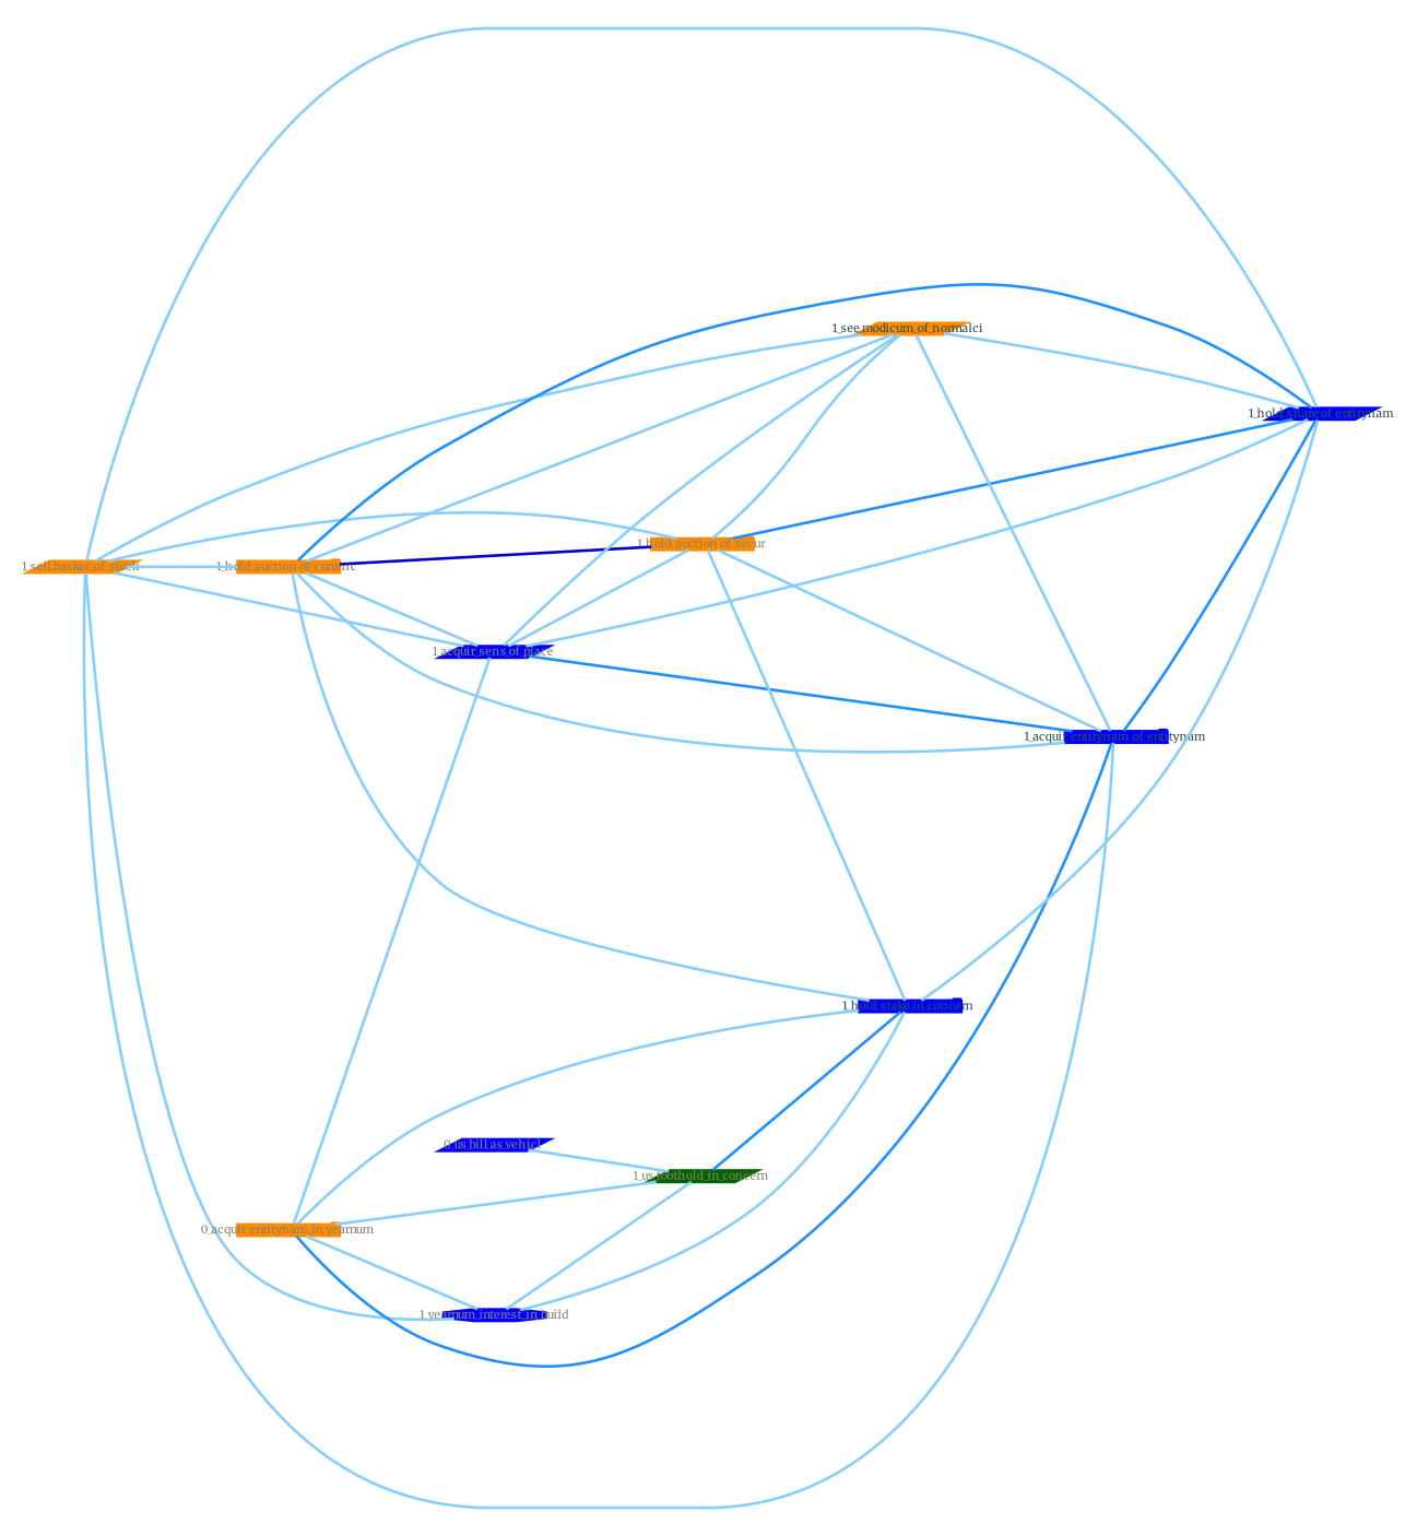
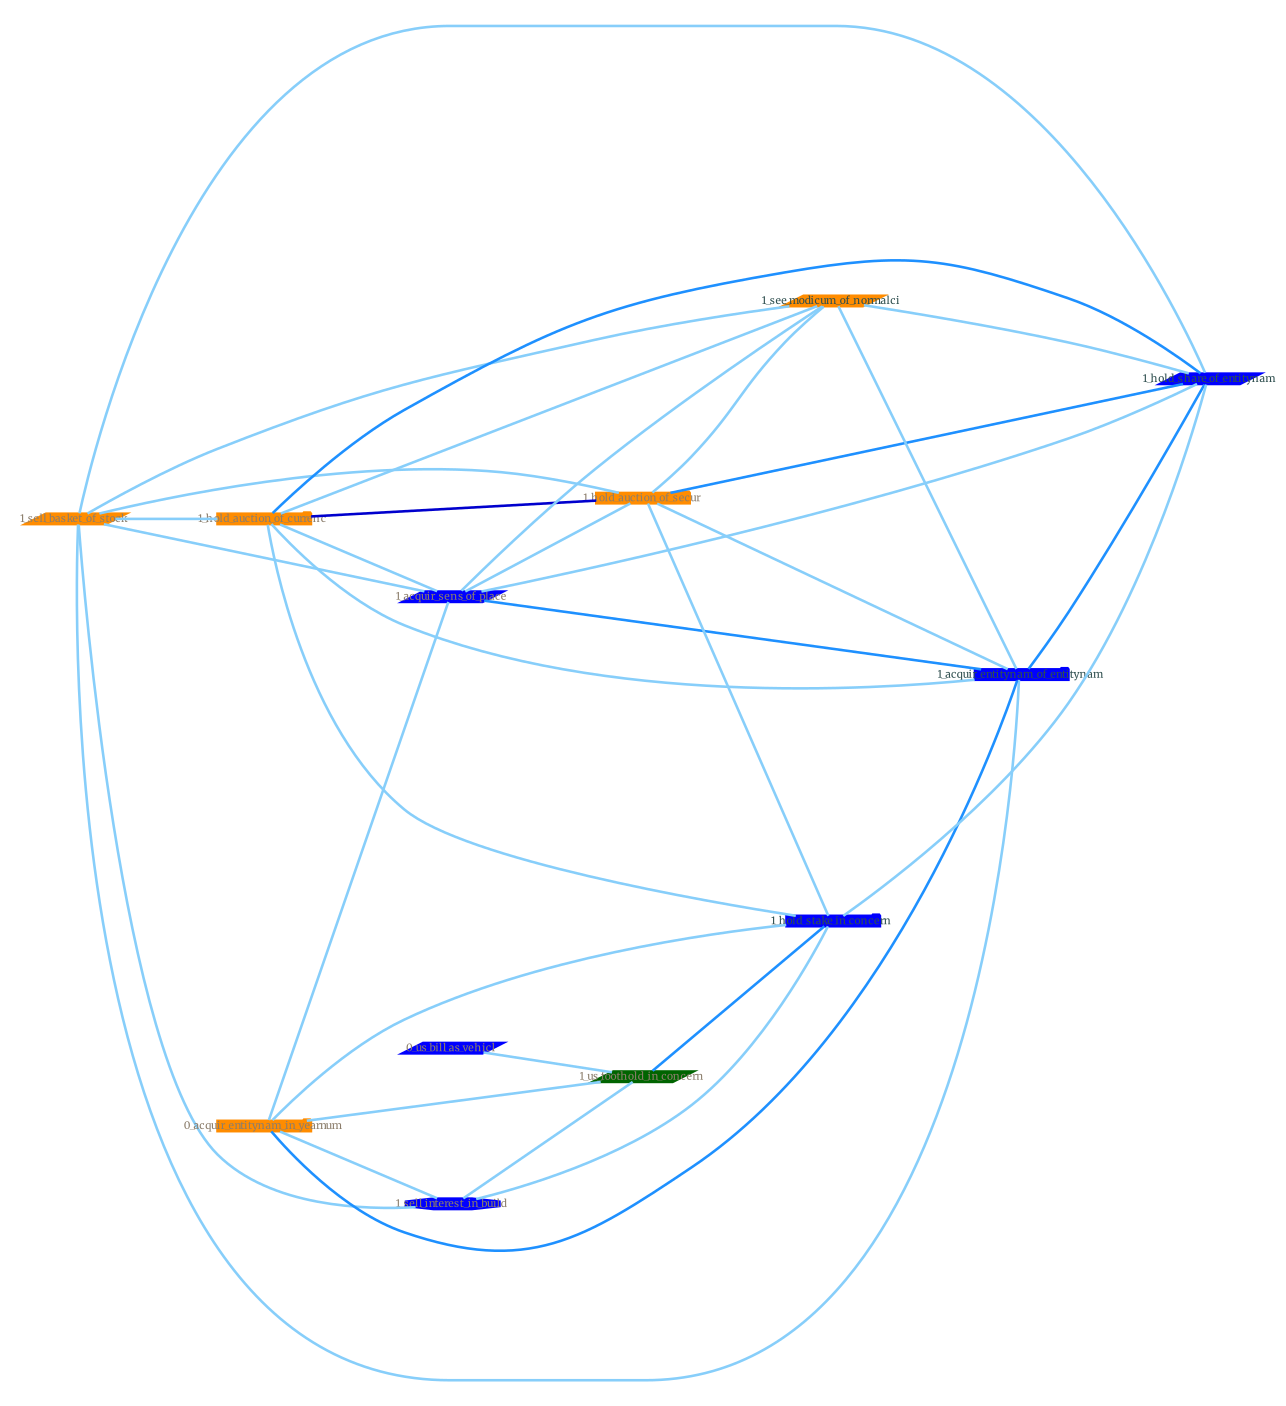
  graph {
    rankdir=LR
    fontname=Merriweather
    node [color=blue fixedsize=true fontcolor="#8b7d6b" fontsize=4 shape=parallelogram style=filled fontname=Merriweather]
    edge [color="#87cefa" w=1 fontname=Merriweather]
    "1_sell_basket_of_stock " [color=darkorange height=.06 width=.5]
    "0_acquir_entitynam_in_yearnum " [color=darkorange height=.06 shape=folder width=.5]
    "1_hold_auction_of_currenc " [color=darkorange height=.06 shape=folder width=.5]
    "0_us_bill_as_vehicl " [height=.06 width=.5]
-   "1_sell_interest_in_build " [height=.06 shape=octagon width=.5 label="1_yearnum_interest_in_build"]
+   "1_sell_interest_in_build " [height=.06 shape=octagon width=.5]
    "1_acquir_sens_of_place " [height=.06 width=.5]
    "1_hold_auction_of_secur " [color=darkorange height=.06 shape=folder width=.5]
    "1_us_foothold_in_concern " [color=darkgreen height=.06 width=.5]
    "1_see_modicum_of_normalci " [color=darkorange fontcolor="#2f4f4f" height=.06 width=.5]
    "1_acquir_entitynam_of_entitynam " [fontcolor="#2f4f4f" height=.06 shape=folder width=.5]
    "1_hold_share_of_entitynam " [fontcolor="#2f4f4f" height=.06 width=.5]
    "1_hold_stake_in_concern " [fontcolor="#2f4f4f" height=.06 shape=folder width=.5]
    subgraph sub_1 {
      "1_sell_basket_of_stock "
      "0_acquir_entitynam_in_yearnum "
      "1_hold_auction_of_currenc "
      "0_us_bill_as_vehicl "
      "1_sell_interest_in_build "
      "1_acquir_sens_of_place "
      "1_hold_auction_of_secur "
      "1_us_foothold_in_concern "
    }
    subgraph sub_2 {
    }
    "1_sell_basket_of_stock " -- "1_hold_auction_of_currenc "
    "1_sell_basket_of_stock " -- "1_sell_interest_in_build "
    "1_sell_basket_of_stock " -- "1_acquir_sens_of_place "
    "1_sell_basket_of_stock " -- "1_hold_auction_of_secur "
    "1_sell_basket_of_stock " -- "1_see_modicum_of_normalci "
    "1_sell_basket_of_stock " -- "1_acquir_entitynam_of_entitynam "
    "1_sell_basket_of_stock " -- "1_hold_share_of_entitynam "
    "0_acquir_entitynam_in_yearnum " -- "1_sell_interest_in_build "
    "0_acquir_entitynam_in_yearnum " -- "1_acquir_sens_of_place "
    "0_acquir_entitynam_in_yearnum " -- "1_us_foothold_in_concern "
    "0_acquir_entitynam_in_yearnum " -- "1_acquir_entitynam_of_entitynam " [color="#1e90ff" w=2]
    "0_acquir_entitynam_in_yearnum " -- "1_hold_stake_in_concern "
    "1_hold_auction_of_currenc " -- "1_acquir_sens_of_place "
    "1_hold_auction_of_currenc " -- "1_hold_auction_of_secur " [color="#0000cd" w=3]
    "1_hold_auction_of_currenc " -- "1_see_modicum_of_normalci "
    "1_hold_auction_of_currenc " -- "1_acquir_entitynam_of_entitynam "
    "1_hold_auction_of_currenc " -- "1_hold_share_of_entitynam " [color="#1e90ff" w=2]
    "1_hold_auction_of_currenc " -- "1_hold_stake_in_concern "
    "0_us_bill_as_vehicl " -- "1_us_foothold_in_concern "
    "1_sell_interest_in_build " -- "1_us_foothold_in_concern "
    "1_sell_interest_in_build " -- "1_hold_stake_in_concern "
    "1_acquir_sens_of_place " -- "1_hold_auction_of_secur "
    "1_acquir_sens_of_place " -- "1_see_modicum_of_normalci "
    "1_acquir_sens_of_place " -- "1_acquir_entitynam_of_entitynam " [color="#1e90ff" w=2]
    "1_acquir_sens_of_place " -- "1_hold_share_of_entitynam "
    "1_hold_auction_of_secur " -- "1_see_modicum_of_normalci "
    "1_hold_auction_of_secur " -- "1_acquir_entitynam_of_entitynam "
    "1_hold_auction_of_secur " -- "1_hold_share_of_entitynam " [color="#1e90ff" w=2]
    "1_hold_auction_of_secur " -- "1_hold_stake_in_concern "
    "1_us_foothold_in_concern " -- "1_hold_stake_in_concern " [color="#1e90ff" w=2]
    "1_see_modicum_of_normalci " -- "1_acquir_entitynam_of_entitynam "
    "1_see_modicum_of_normalci " -- "1_hold_share_of_entitynam "
    "1_acquir_entitynam_of_entitynam " -- "1_hold_share_of_entitynam " [color="#1e90ff" w=2]
    "1_hold_stake_in_concern " -- "1_hold_share_of_entitynam "
  }
